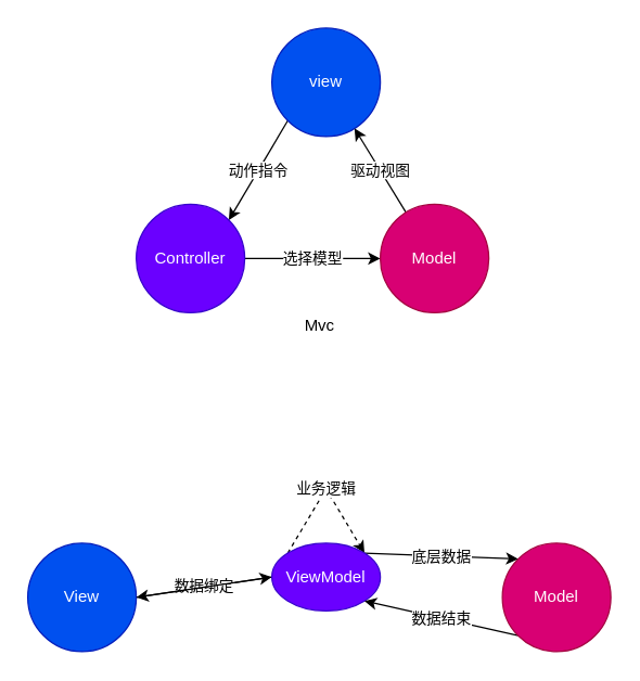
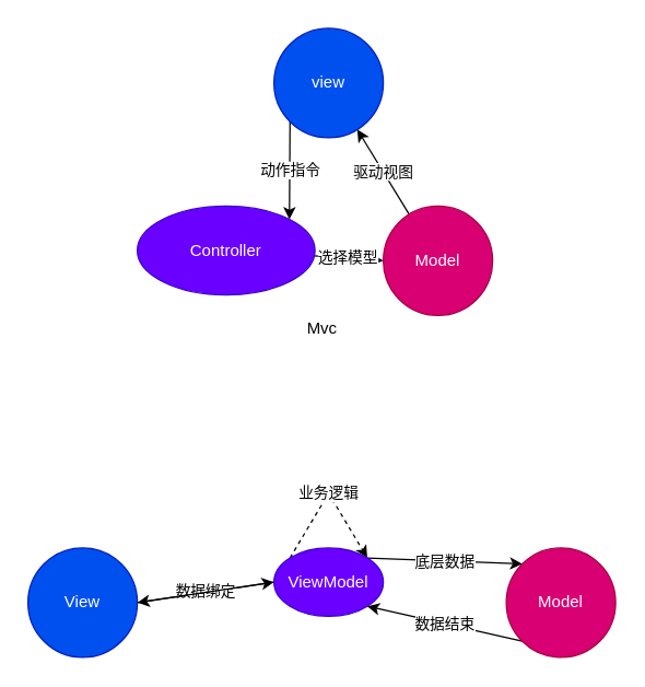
  <mxCell id="0" />
  <mxCell id="1" parent="0" />
  <mxCell id="2" value="动作指令" style="edgeStyle=none;html=1;exitX=0;exitY=1;exitDx=0;exitDy=0;entryX=1;entryY=0;entryDx=0;entryDy=0;" edge="1" parent="1" source="3" target="5"><mxGeometry relative="1" as="geometry" /></mxCell>
  <mxCell id="3" value="view" style="ellipse;whiteSpace=wrap;html=1;fillColor=#0050ef;fontColor=#ffffff;strokeColor=#001DBC;" vertex="1" parent="1"><mxGeometry x="200" y="20" width="80" height="80" as="geometry" /></mxCell>
  <mxCell id="4" value="选择模型" style="edgeStyle=none;html=1;entryX=0;entryY=0.5;entryDx=0;entryDy=0;" edge="1" parent="1" source="5" target="7"><mxGeometry relative="1" as="geometry" /></mxCell>
- <mxCell id="5" value="Controller" style="ellipse;whiteSpace=wrap;html=1;fillColor=#6a00ff;fontColor=#ffffff;strokeColor=#3700CC;" vertex="1" parent="1"><mxGeometry x="100" y="150" width="80" height="80" as="geometry" /></mxCell>
+ <mxCell id="5" value="Controller" style="ellipse;whiteSpace=wrap;html=1;fillColor=#6a00ff;fontColor=#ffffff;strokeColor=#3700CC;" vertex="1" parent="1"><mxGeometry x="100" y="150" width="130" height="65" as="geometry" /></mxCell>
  <mxCell id="6" value="驱动视图" style="edgeStyle=none;html=1;" edge="1" parent="1" source="7" target="3"><mxGeometry relative="1" as="geometry" /></mxCell>
  <mxCell id="7" value="Model" style="ellipse;whiteSpace=wrap;html=1;fillColor=#d80073;fontColor=#ffffff;strokeColor=#A50040;" vertex="1" parent="1"><mxGeometry x="280" y="150" width="80" height="80" as="geometry" /></mxCell>
  <mxCell id="8" value="Mvc" style="text;html=1;align=center;verticalAlign=middle;resizable=0;points=[];autosize=1;strokeColor=none;fillColor=none;" vertex="1" parent="1"><mxGeometry x="210" y="225" width="50" height="30" as="geometry" /></mxCell>
  <mxCell id="9" value="数据绑定" style="edgeStyle=none;html=1;exitX=1;exitY=0.5;exitDx=0;exitDy=0;entryX=0;entryY=0.5;entryDx=0;entryDy=0;" edge="1" parent="1" source="10" target="14"><mxGeometry relative="1" as="geometry" /></mxCell>
  <mxCell id="10" value="View" style="ellipse;whiteSpace=wrap;html=1;fillColor=#0050ef;fontColor=#ffffff;strokeColor=#001DBC;" vertex="1" parent="1"><mxGeometry x="20" y="400" width="80" height="80" as="geometry" /></mxCell>
  <mxCell id="11" style="edgeStyle=none;html=1;exitX=0;exitY=0.5;exitDx=0;exitDy=0;" edge="1" parent="1" source="14"><mxGeometry relative="1" as="geometry"><mxPoint x="100" y="440" as="targetPoint" /></mxGeometry></mxCell>
  <mxCell id="12" value="底层数据" style="edgeStyle=none;html=1;exitX=1;exitY=0;exitDx=0;exitDy=0;entryX=0;entryY=0;entryDx=0;entryDy=0;" edge="1" parent="1" source="14" target="16"><mxGeometry relative="1" as="geometry" /></mxCell>
  <mxCell id="13" value="业务逻辑" style="edgeStyle=none;html=1;exitX=0;exitY=0;exitDx=0;exitDy=0;entryX=1;entryY=0;entryDx=0;entryDy=0;elbow=vertical;dashed=1;" edge="1" parent="1" source="14" target="14"><mxGeometry relative="1" as="geometry"><mxPoint x="270" y="340" as="targetPoint" /><Array as="points"><mxPoint x="240" y="360" /></Array></mxGeometry></mxCell>
  <mxCell id="14" value="ViewModel" style="ellipse;whiteSpace=wrap;html=1;fillColor=#6a00ff;fontColor=#ffffff;strokeColor=#3700CC;" vertex="1" parent="1"><mxGeometry x="200" y="400" width="80" height="50" as="geometry" /></mxCell>
  <mxCell id="15" value="数据结束" style="edgeStyle=none;html=1;exitX=0;exitY=1;exitDx=0;exitDy=0;entryX=1;entryY=1;entryDx=0;entryDy=0;" edge="1" parent="1" source="16" target="14"><mxGeometry relative="1" as="geometry" /></mxCell>
  <mxCell id="16" value="Model" style="ellipse;whiteSpace=wrap;html=1;fillColor=#d80073;fontColor=#ffffff;strokeColor=#A50040;" vertex="1" parent="1"><mxGeometry x="370" y="400" width="80" height="80" as="geometry" /></mxCell>
